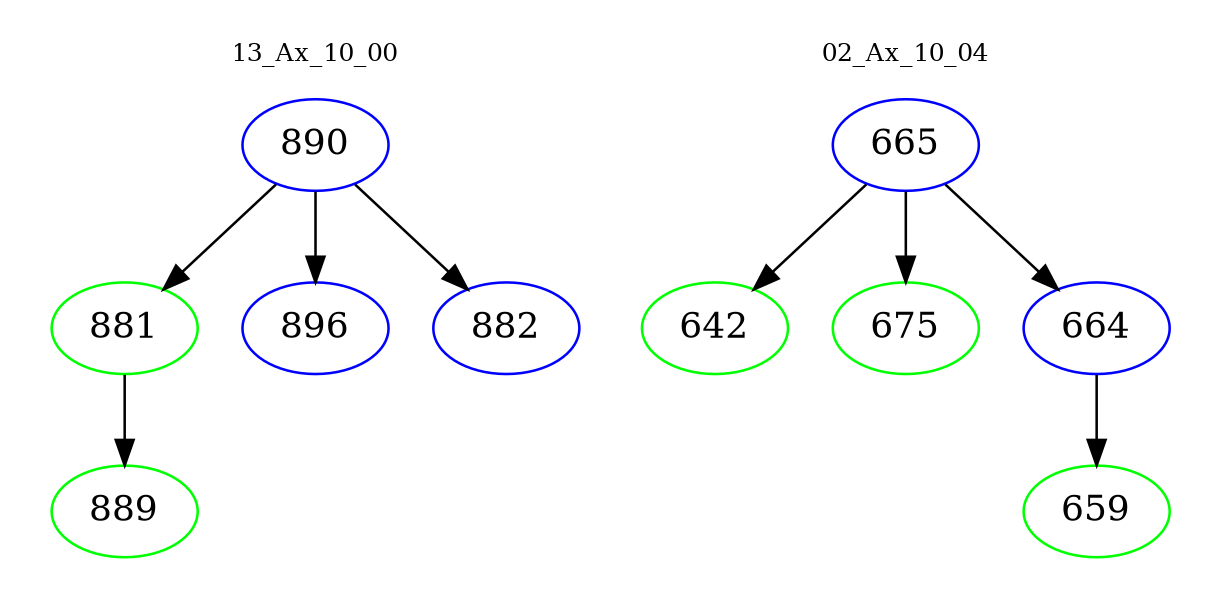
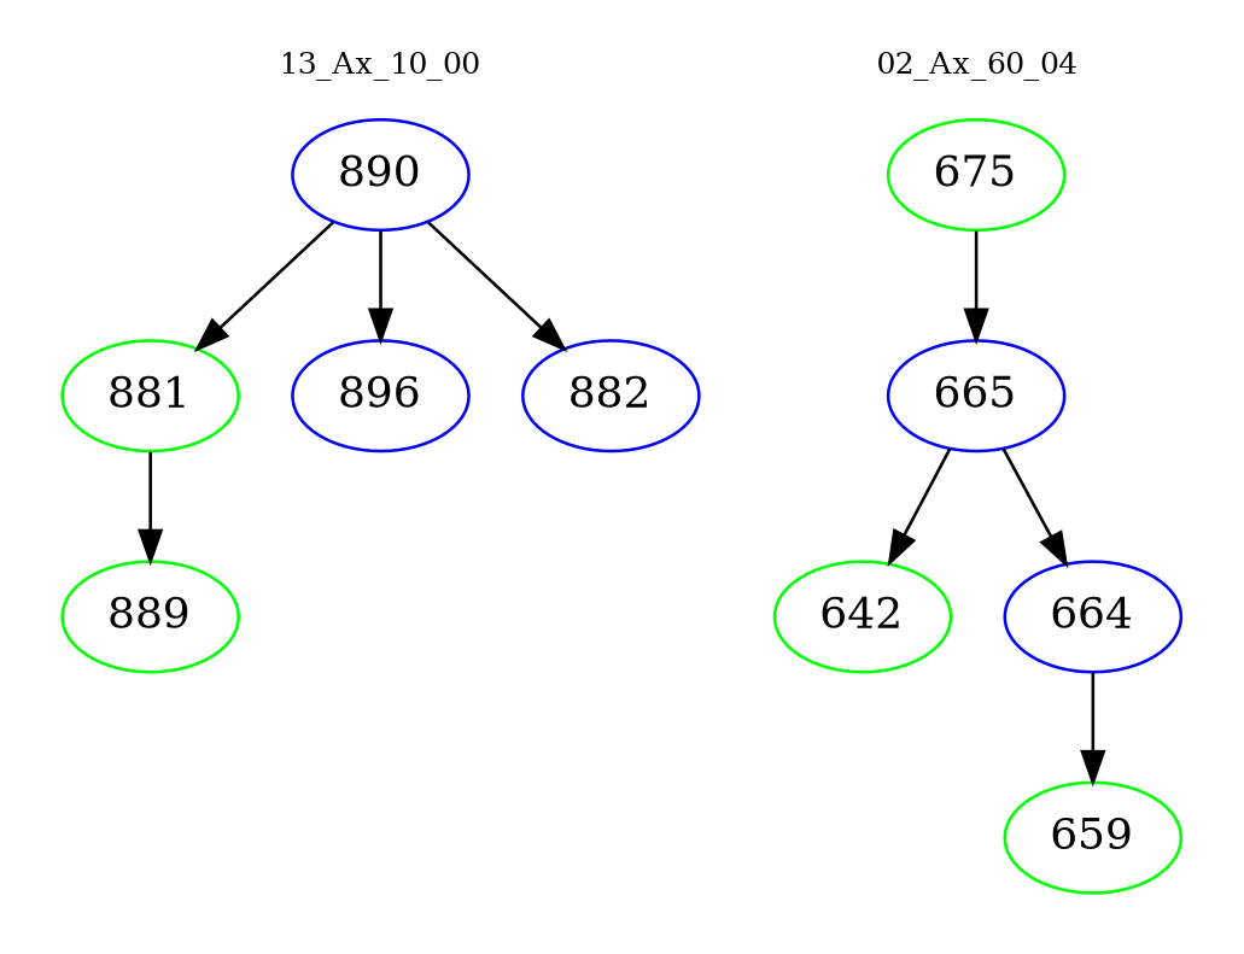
  digraph {
    node [color=blue]
    edge [color=black]
    n1 [label=890]
    n2 [color=green label=881]
    n3 [label=896]
    n4 [label=882]
    n5 [color=green label=889]
    n6 [label=665]
    n7 [color=green label=642]
    n8 [color=green label=675]
    n9 [label=664]
    n10 [color=green label=659]
    subgraph cluster_1 {
      color=white
      fontsize=10
      label="13_Ax_10_00"
      n1
      n2
      n3
      n4
      n5
    }
    subgraph cluster_2 {
      color=white
      fontsize=10
-     label="02_Ax_10_04"
+     label="02_Ax_60_04"
      n6
      n7
      n8
      n9
      n10
    }
    n1 -> n2
    n1 -> n3
    n1 -> n4
    n2 -> n5
    n6 -> n7
-   n6 -> n8
+   n8 -> n6
    n6 -> n9
    n9 -> n10
  }
